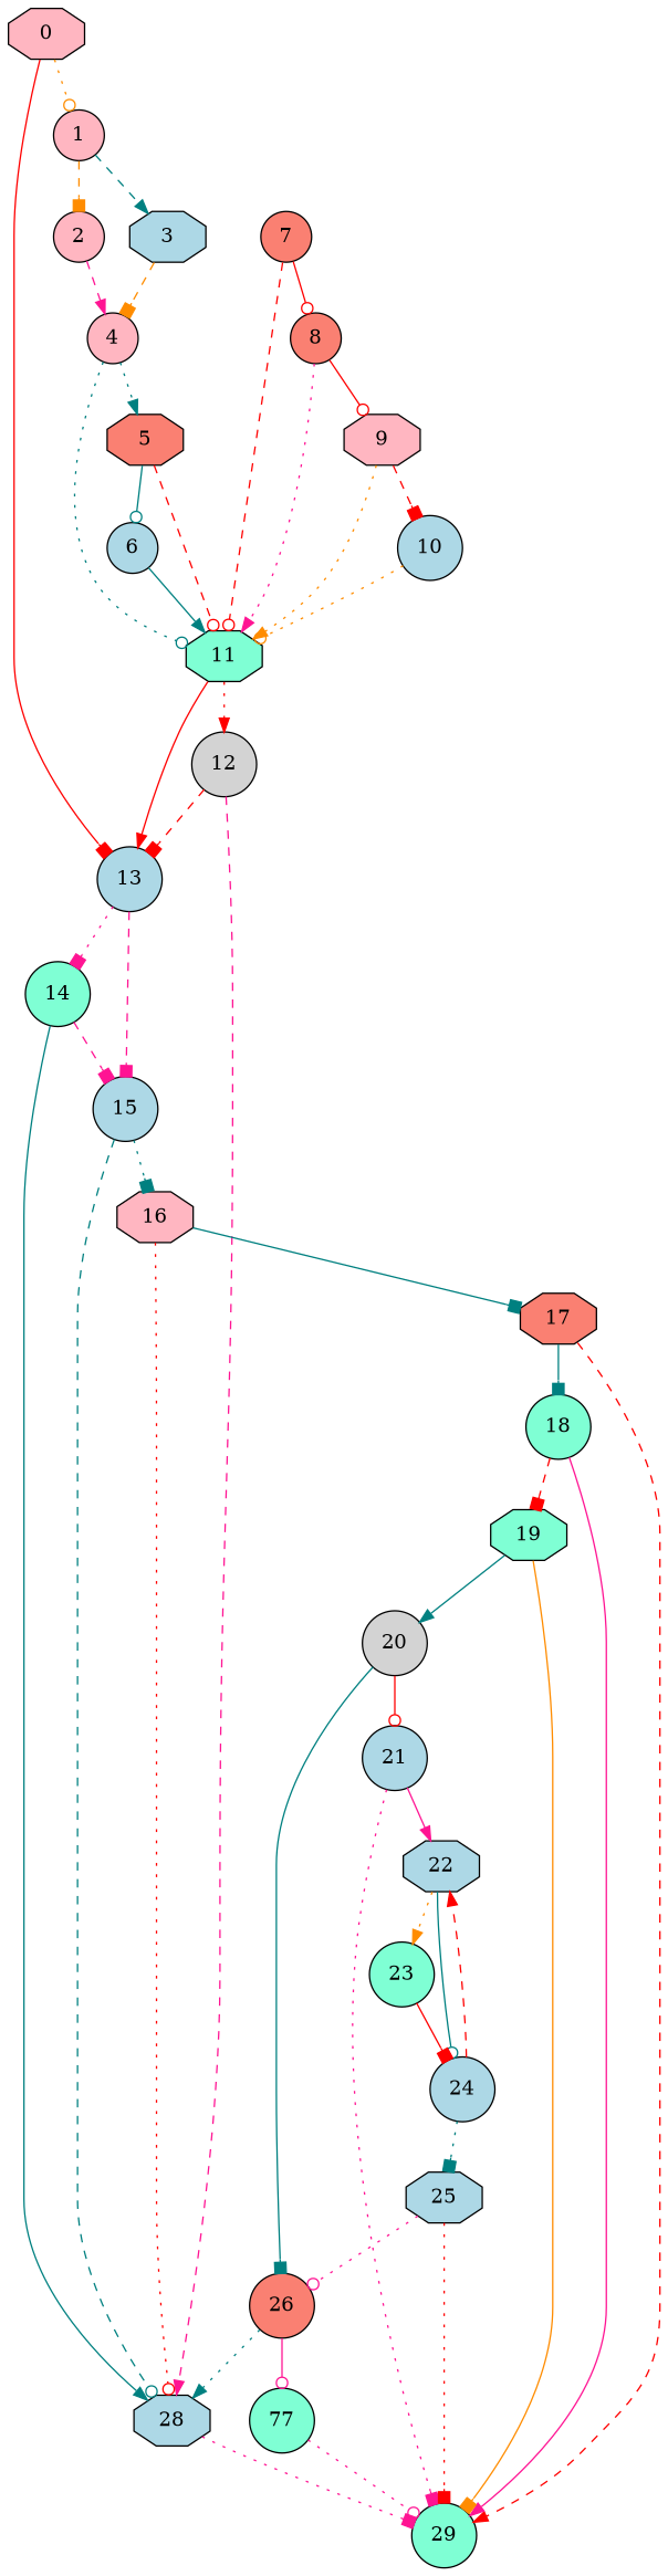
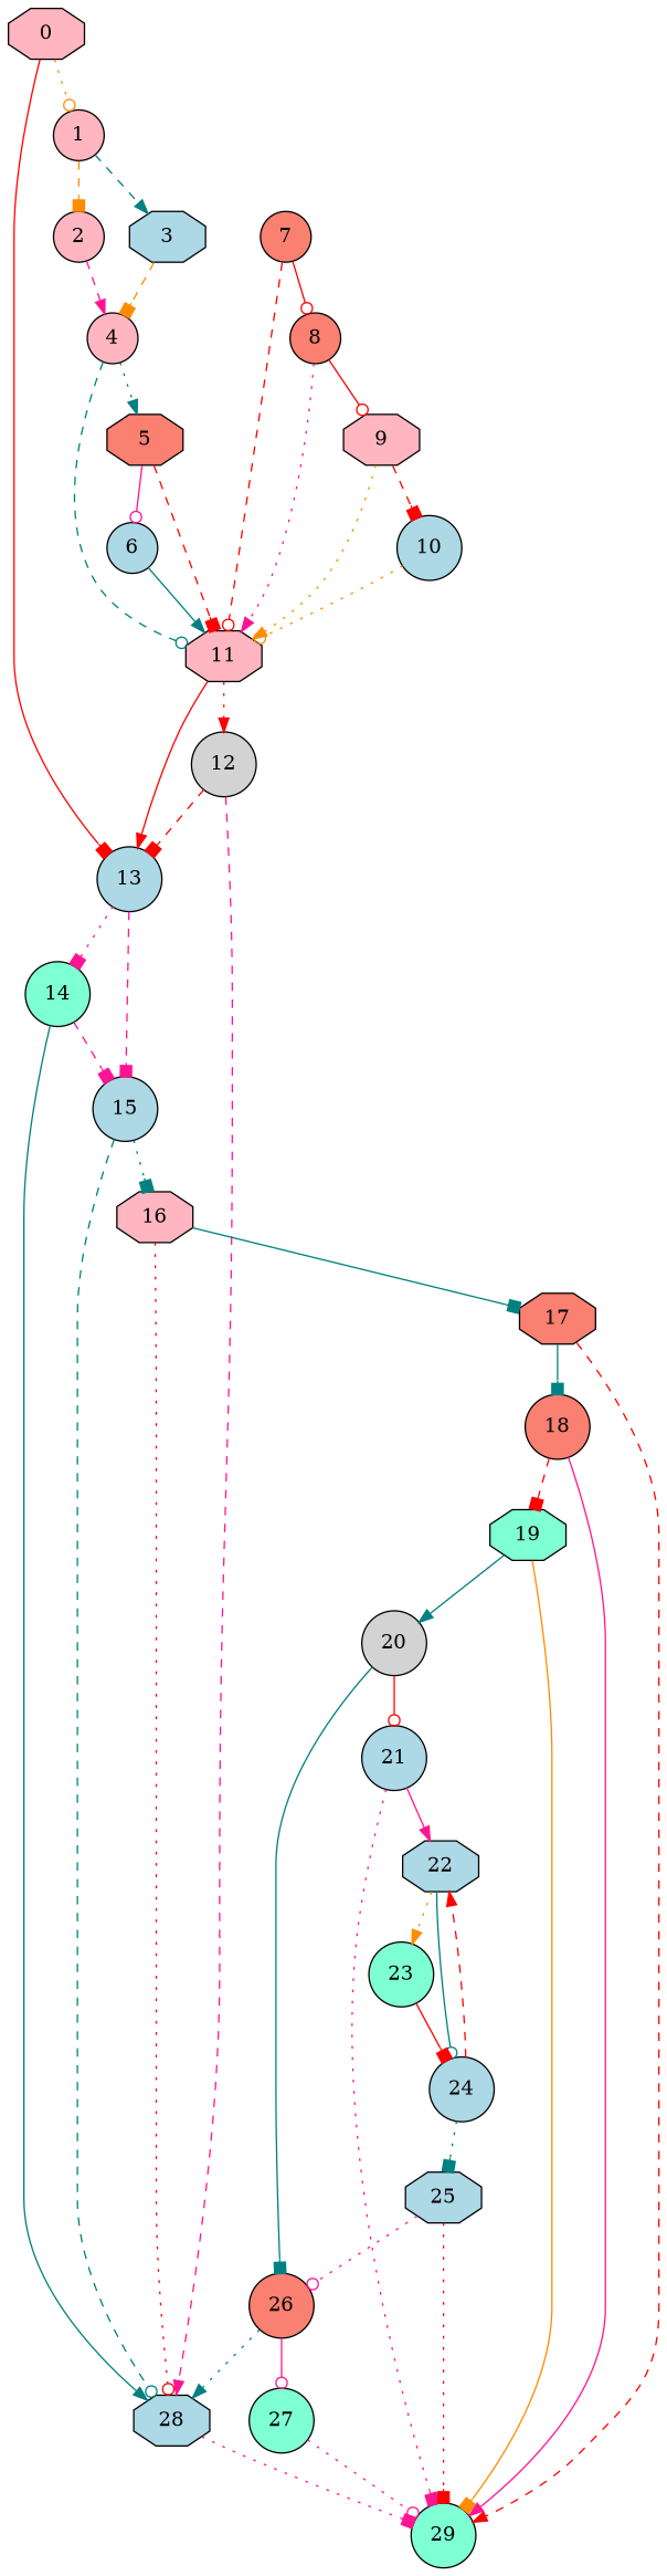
  digraph {
    node [fillcolor=lightblue shape=circle style=filled]
    edge [arrowhead=box color=red style=solid]
    0 [fillcolor=lightpink shape=octagon]
    1 [fillcolor=lightpink]
    13
    2 [fillcolor=lightpink]
    3 [shape=octagon]
    14 [fillcolor=aquamarine]
    15
    4 [fillcolor=lightpink]
    5 [fillcolor=salmon shape=octagon]
-   11 [fillcolor=aquamarine shape=octagon]
+   11 [fillcolor=lightpink shape=octagon]
    6
    12 [fillcolor=lightgrey]
    7 [fillcolor=salmon]
    8 [fillcolor=salmon]
    9 [fillcolor=lightpink shape=octagon]
    10
    28 [shape=octagon]
    29 [fillcolor=aquamarine]
    16 [fillcolor=lightpink shape=octagon]
    17 [fillcolor=salmon shape=octagon]
-   18 [fillcolor=aquamarine]
+   18 [fillcolor=salmon]
    19 [fillcolor=aquamarine shape=octagon]
    20 [fillcolor=lightgrey]
    21
    26 [fillcolor=salmon]
    22 [shape=octagon]
-   27 [fillcolor=aquamarine label=77]
+   27 [fillcolor=aquamarine]
    23 [fillcolor=aquamarine]
    24
    25 [shape=octagon]
    0 -> 1 [arrowhead=odot color=darkorange style=dotted]
    0 -> 13
    1 -> 2 [color=darkorange style=dashed]
    1 -> 3 [arrowhead=normal color=teal style=dashed]
    13 -> 14 [color=deeppink style=dotted]
    13 -> 15 [color=deeppink style=dashed]
    2 -> 4 [arrowhead=normal color=deeppink style=dashed]
    3 -> 4 [color=darkorange style=dashed]
    14 -> 15 [color=deeppink style=dashed]
    14 -> 28 [arrowhead=normal color=teal]
    15 -> 28 [arrowhead=odot color=teal style=dashed]
    15 -> 16 [color=teal style=dotted]
    4 -> 5 [arrowhead=normal color=teal style=dotted]
-   4 -> 11 [arrowhead=odot color=teal style=dotted]
-   5 -> 11 [arrowhead=odot style=dashed]
-   5 -> 6 [arrowhead=odot color=teal]
+   4 -> 11 [arrowhead=odot color=teal style=dashed]
+   5 -> 11 [style=dashed]
+   5 -> 6 [arrowhead=odot color=deeppink]
    11 -> 13 [arrowhead=normal]
    11 -> 12 [arrowhead=normal style=dotted]
    6 -> 11 [arrowhead=normal color=teal]
    12 -> 13 [style=dashed]
    12 -> 28 [arrowhead=normal color=deeppink style=dashed]
    7 -> 11 [arrowhead=odot style=dashed]
    7 -> 8 [arrowhead=odot]
    8 -> 11 [arrowhead=normal color=deeppink style=dotted]
    8 -> 9 [arrowhead=odot]
    9 -> 11 [arrowhead=normal color=darkorange style=dotted]
    9 -> 10 [style=dashed]
    10 -> 11 [arrowhead=odot color=darkorange style=dotted]
    28 -> 29 [color=deeppink style=dotted]
    16 -> 28 [arrowhead=odot style=dotted]
    16 -> 17 [color=teal]
    17 -> 29 [arrowhead=normal style=dashed]
    17 -> 18 [color=teal]
    18 -> 29 [arrowhead=normal color=deeppink]
    18 -> 19 [style=dashed]
    19 -> 29 [color=darkorange]
    19 -> 20 [arrowhead=normal color=teal]
    20 -> 21 [arrowhead=odot]
    20 -> 26 [color=teal]
    21 -> 29 [color=deeppink style=dotted]
    21 -> 22 [arrowhead=normal color=deeppink]
    26 -> 28 [arrowhead=normal color=teal style=dotted]
    26 -> 27 [arrowhead=odot color=deeppink]
    22 -> 23 [arrowhead=normal color=darkorange style=dotted]
    22 -> 24 [arrowhead=odot color=teal]
    27 -> 29 [arrowhead=odot color=deeppink style=dotted]
    23 -> 24
    24 -> 22 [arrowhead=normal style=dashed]
    24 -> 25 [color=teal style=dotted]
    25 -> 29 [style=dotted]
    25 -> 26 [arrowhead=odot color=deeppink style=dotted]
  }
